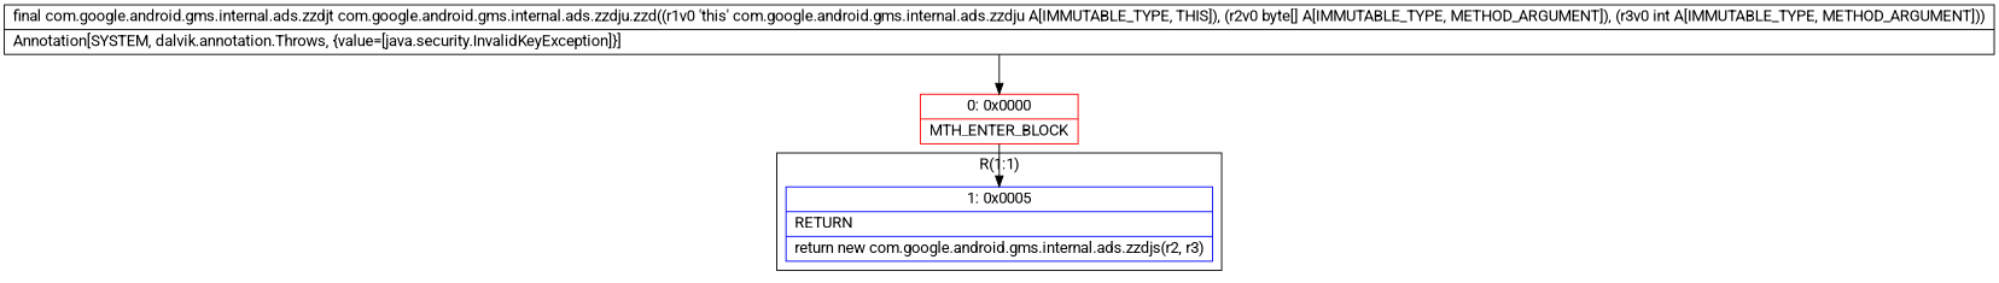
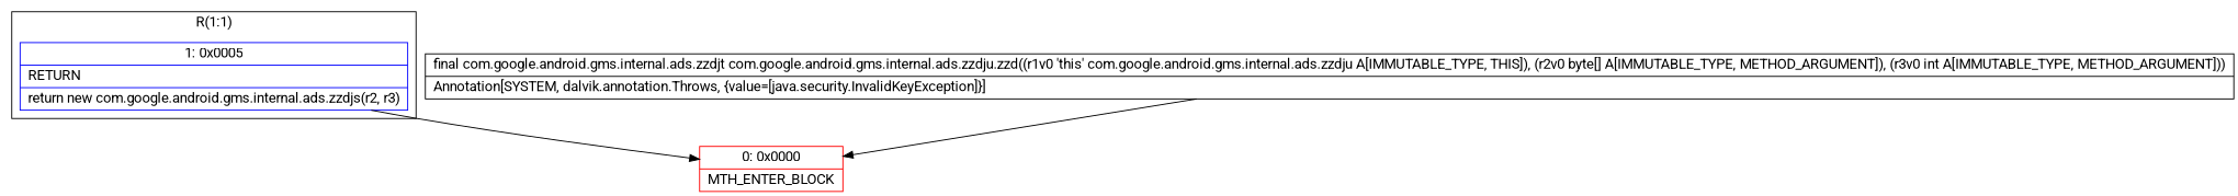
  digraph {
    fontname=Roboto
    node [shape=record fontname=Roboto]
    edge [fontname=Roboto]
    n1 [color=blue label="{1\:\ 0x0005|RETURN\l|return new com.google.android.gms.internal.ads.zzdjs(r2, r3)\l}"]
    n2 [color=red label="{0\:\ 0x0000|MTH_ENTER_BLOCK\l}"]
    n3 [label="{final com.google.android.gms.internal.ads.zzdjt com.google.android.gms.internal.ads.zzdju.zzd((r1v0 'this' com.google.android.gms.internal.ads.zzdju A[IMMUTABLE_TYPE, THIS]), (r2v0 byte[] A[IMMUTABLE_TYPE, METHOD_ARGUMENT]), (r3v0 int A[IMMUTABLE_TYPE, METHOD_ARGUMENT]))  | Annotation[SYSTEM, dalvik.annotation.Throws, \{value=[java.security.InvalidKeyException]\}]\l}"]
    subgraph cluster_1 {
      label="R(1:1)"
      n1
    }
-   n2 -> n1
+   n1 -> n2
    n3 -> n2
  }
